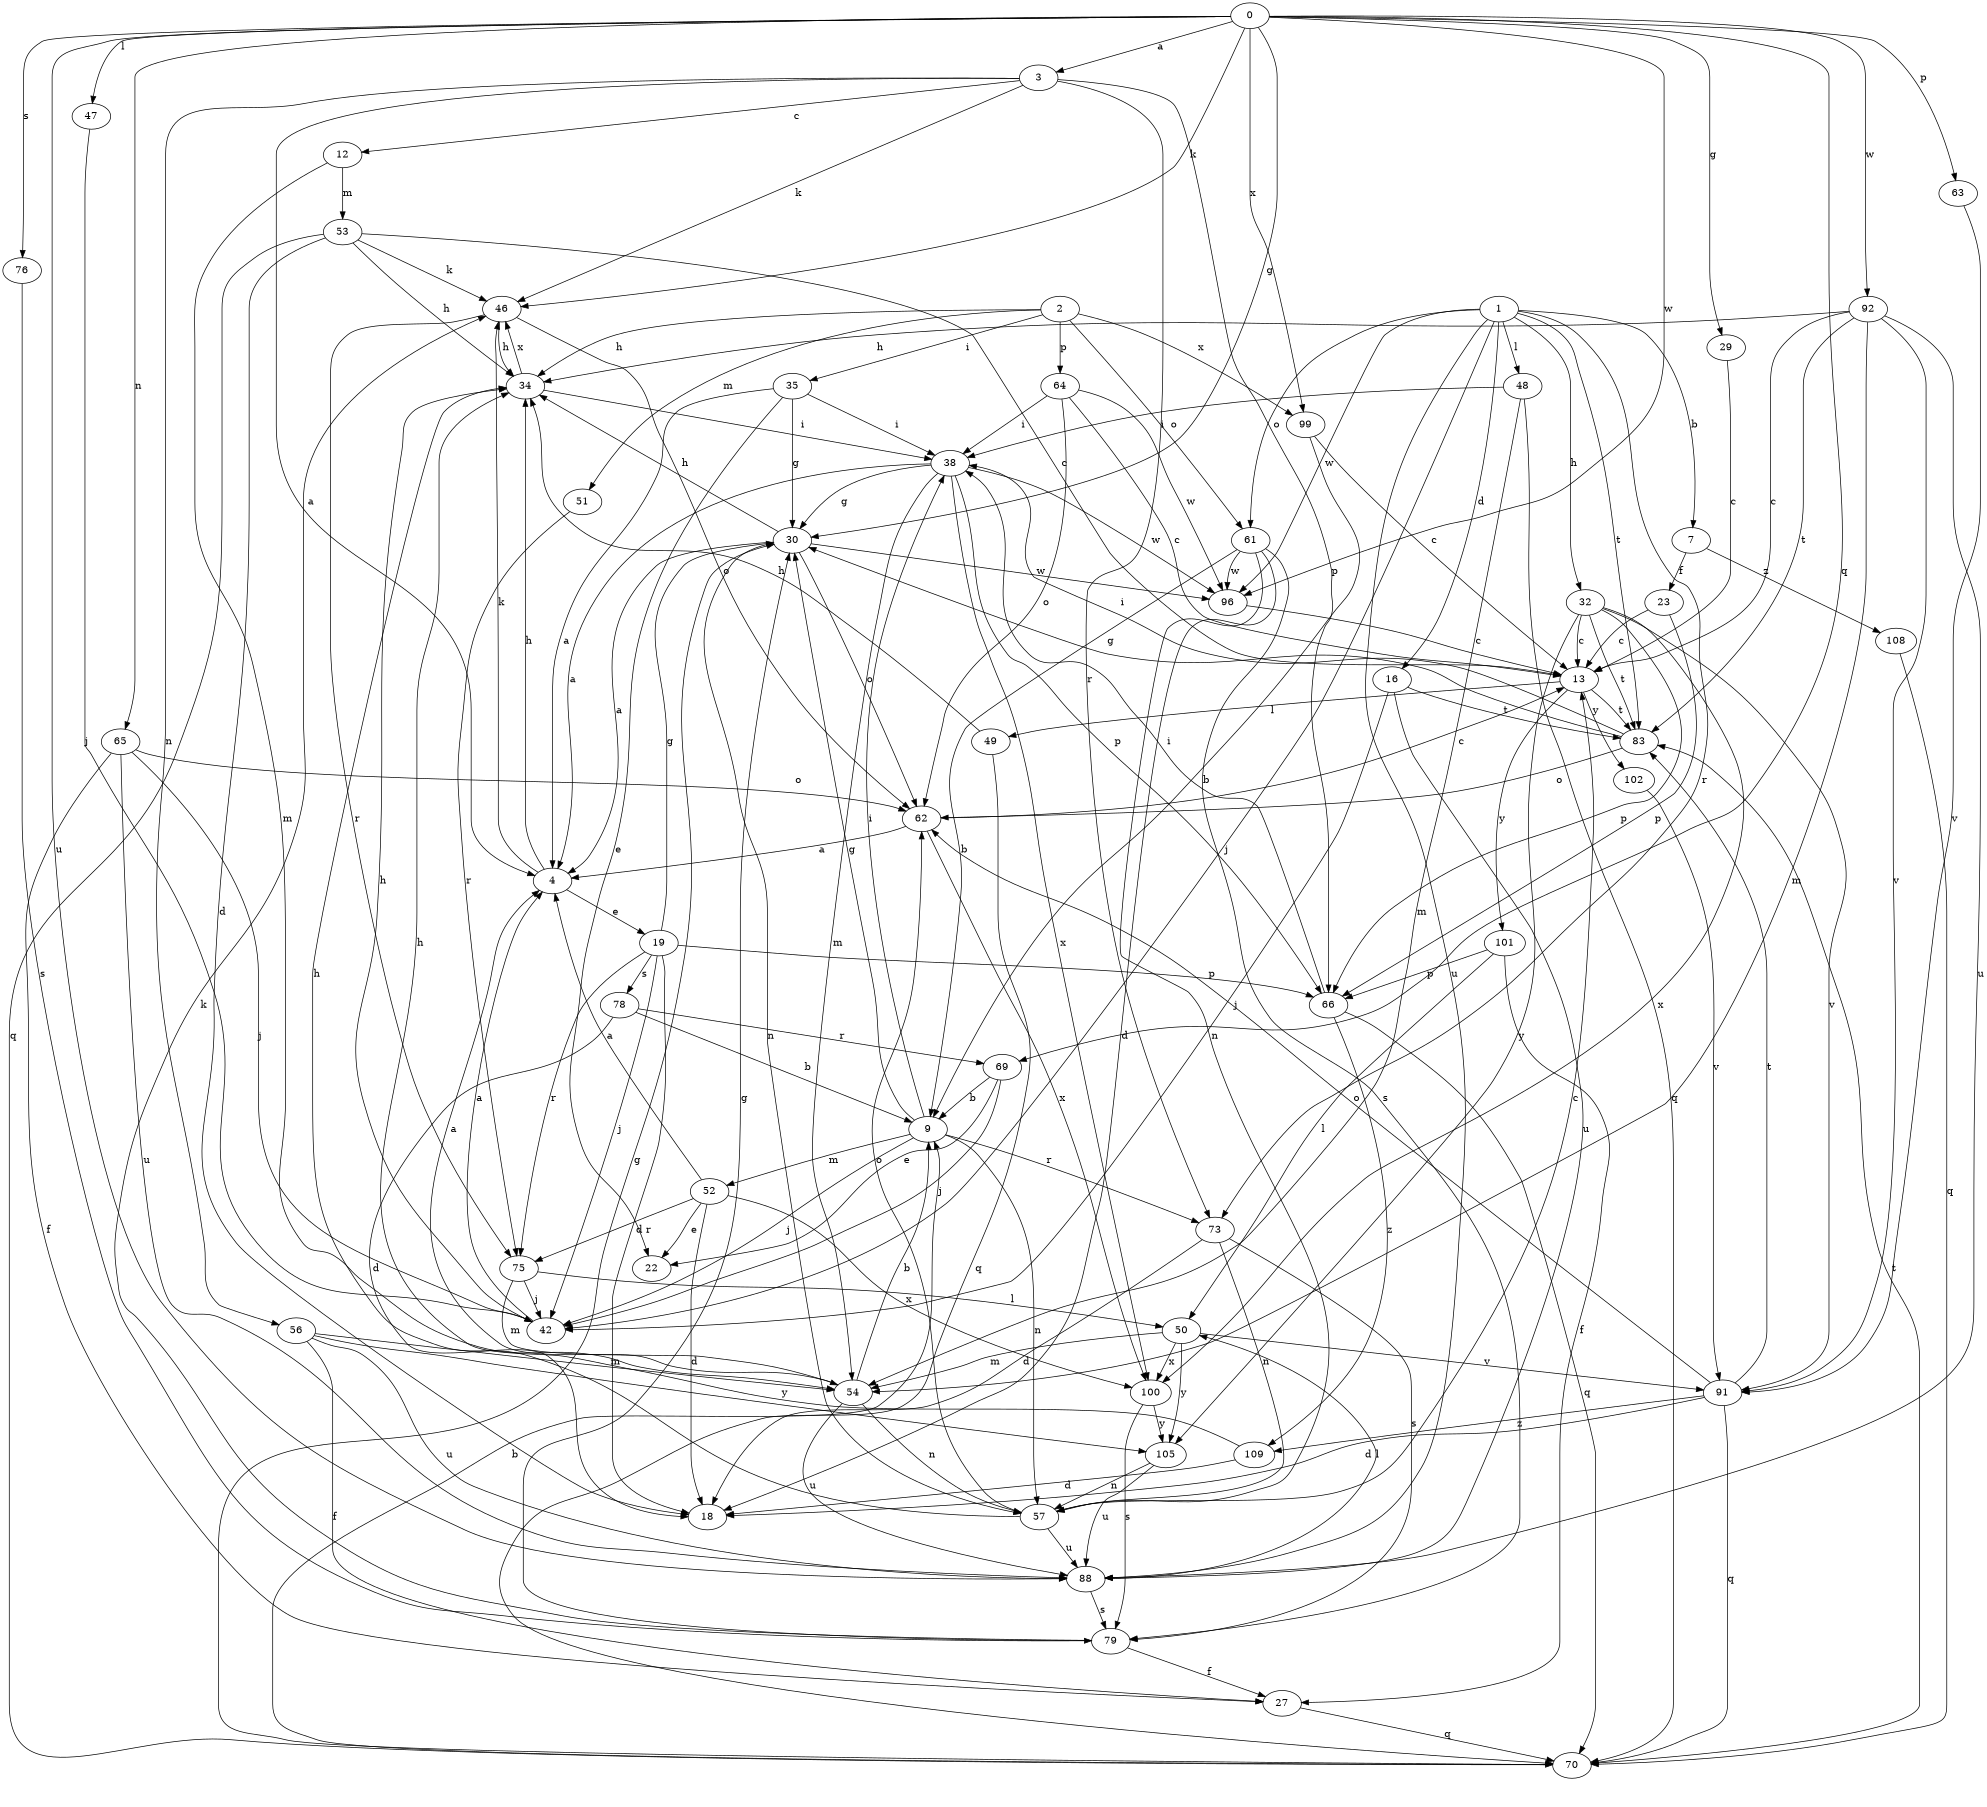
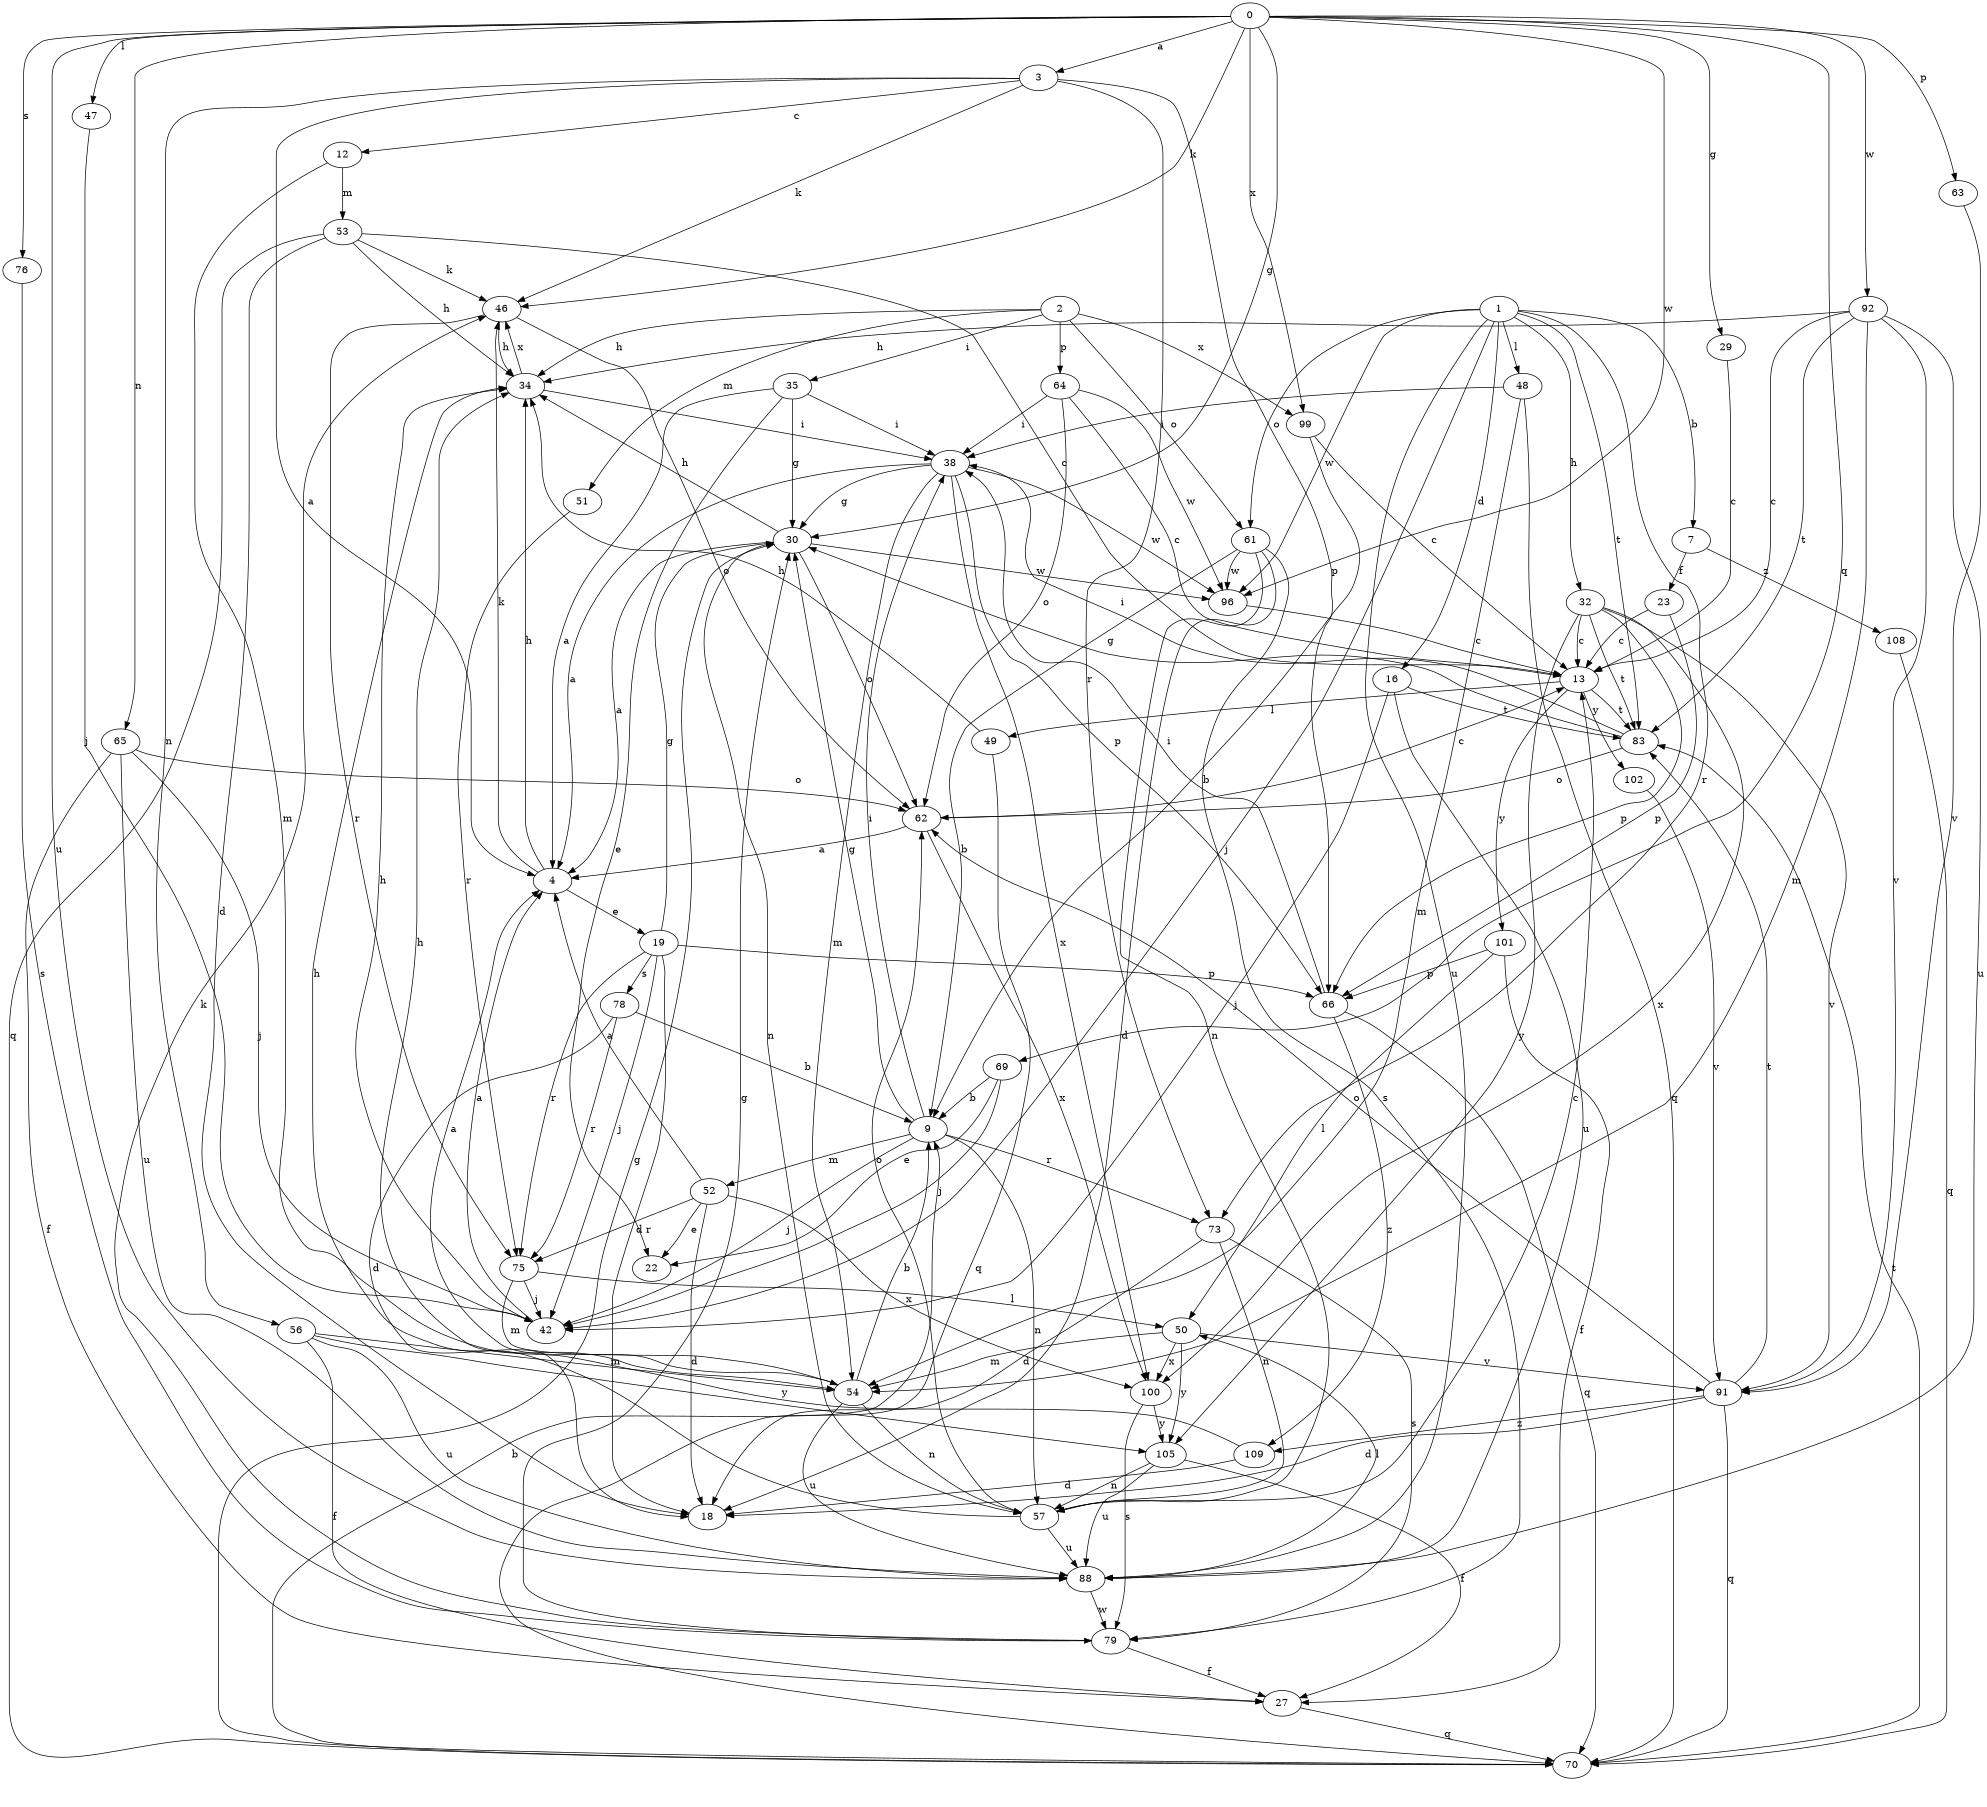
  strict digraph {
    0
    3
    29
    30
    46
    47
    n7 [label=65]
    63
    69
    76
    88
    92
    96
    99
    73
    4
    12
    56
    66
    13
    34
    57
    62
    75
    42
    27
    91
    9
    22
    79
    50
    83
    54
    1
    7
    16
    32
    48
    61
    23
    108
    100
    105
    38
    70
    18
    2
    35
    51
    64
    19
    53
    109
    78
    52
    49
    101
    102
    0 -> 3 [label=a]
    0 -> 29 [label=g]
    0 -> 30 [label=g]
    0 -> 46 [label=k]
    0 -> 47 [label=l]
    0 -> n7 [label=n]
    0 -> 63 [label=p]
    0 -> 69 [label=q]
    0 -> 76 [label=s]
    0 -> 88 [label=u]
    0 -> 92 [label=w]
    0 -> 96 [label=w]
    0 -> 99 [label=x]
    3 -> 46 [label=k]
    3 -> 73 [label=r]
    3 -> 4 [label=a]
    3 -> 12 [label=c]
    3 -> 56 [label=n]
    3 -> 66 [label=p]
    29 -> 13 [label=c]
    30 -> 96 [label=w]
    30 -> 4 [label=a]
    30 -> 34 [label=h]
    30 -> 57 [label=n]
    30 -> 62 [label=o]
    46 -> 34 [label=h]
    46 -> 62 [label=o]
    46 -> 75 [label=r]
    47 -> 42 [label=j]
    n7 -> 88 [label=u]
    n7 -> 62 [label=o]
    n7 -> 42 [label=j]
    n7 -> 27 [label=f]
    63 -> 91 [label=v]
    69 -> 42 [label=j]
    69 -> 9 [label=b]
    69 -> 22 [label=e]
    76 -> 79 [label=s]
-   88 -> 79 [label=s]
+   88 -> 79 [label=w]
    88 -> 50 [label=l]
    92 -> 88 [label=u]
    92 -> 13 [label=c]
    92 -> 34 [label=h]
    92 -> 91 [label=v]
    92 -> 83 [label=t]
    92 -> 54 [label=m]
    96 -> 13 [label=c]
    99 -> 13 [label=c]
    99 -> 9 [label=b]
    73 -> 57 [label=n]
    73 -> 79 [label=s]
    73 -> 18 [label=d]
    4 -> 46 [label=k]
    4 -> 34 [label=h]
    4 -> 19 [label=e]
    12 -> 54 [label=m]
    12 -> 53 [label=m]
    56 -> 88 [label=u]
    56 -> 27 [label=f]
    56 -> 54 [label=m]
    56 -> 105 [label=y]
    66 -> 38 [label=i]
    66 -> 70 [label=q]
    66 -> 109 [label=z]
    13 -> 83 [label=t]
    13 -> 49 [label=l]
    13 -> 101 [label=y]
    13 -> 102 [label=y]
    34 -> 46 [label=x]
    34 -> 38 [label=i]
    57 -> 88 [label=u]
    57 -> 13 [label=c]
    57 -> 34 [label=h]
    57 -> 62 [label=o]
    62 -> 4 [label=a]
    62 -> 13 [label=c]
    62 -> 100 [label=x]
    75 -> 42 [label=j]
    75 -> 50 [label=l]
    75 -> 54 [label=m]
    42 -> 4 [label=a]
    42 -> 34 [label=h]
    27 -> 70 [label=q]
    91 -> 62 [label=o]
    91 -> 83 [label=t]
    91 -> 70 [label=q]
    91 -> 18 [label=d]
    91 -> 109 [label=z]
    9 -> 30 [label=g]
    9 -> 73 [label=r]
    9 -> 57 [label=n]
    9 -> 42 [label=j]
    9 -> 38 [label=i]
    9 -> 52 [label=m]
    79 -> 30 [label=g]
    79 -> 46 [label=k]
    79 -> 27 [label=f]
    50 -> 91 [label=v]
    50 -> 54 [label=m]
    50 -> 100 [label=x]
    50 -> 105 [label=y]
    83 -> 30 [label=g]
    83 -> 62 [label=o]
    83 -> 38 [label=i]
    54 -> 88 [label=u]
    54 -> 4 [label=a]
    54 -> 57 [label=n]
    54 -> 9 [label=b]
    1 -> 88 [label=u]
    1 -> 96 [label=w]
    1 -> 73 [label=r]
    1 -> 42 [label=j]
    1 -> 83 [label=t]
    1 -> 7 [label=b]
    1 -> 16 [label=d]
    1 -> 32 [label=h]
    1 -> 48 [label=l]
    1 -> 61 [label=o]
    7 -> 23 [label=f]
    7 -> 108 [label=z]
    16 -> 88 [label=u]
    16 -> 42 [label=j]
    16 -> 83 [label=t]
    32 -> 66 [label=p]
    32 -> 13 [label=c]
    32 -> 91 [label=v]
    32 -> 83 [label=t]
    32 -> 100 [label=x]
    32 -> 105 [label=y]
    48 -> 54 [label=m]
    48 -> 38 [label=i]
    48 -> 70 [label=q]
    61 -> 96 [label=w]
    61 -> 57 [label=n]
    61 -> 9 [label=b]
    61 -> 79 [label=s]
    61 -> 18 [label=d]
    23 -> 66 [label=p]
    23 -> 13 [label=c]
    108 -> 70 [label=q]
    100 -> 79 [label=s]
    100 -> 105 [label=y]
    105 -> 88 [label=u]
    105 -> 57 [label=n]
+   105 -> 27 [label=f]
    38 -> 30 [label=g]
    38 -> 96 [label=w]
    38 -> 4 [label=a]
    38 -> 66 [label=p]
    38 -> 54 [label=m]
    38 -> 100 [label=x]
    70 -> 30 [label=g]
    70 -> 9 [label=b]
    70 -> 83 [label=t]
    2 -> 99 [label=x]
    2 -> 34 [label=h]
    2 -> 61 [label=o]
    2 -> 35 [label=i]
    2 -> 51 [label=m]
    2 -> 64 [label=p]
    35 -> 30 [label=g]
    35 -> 4 [label=a]
    35 -> 22 [label=e]
    35 -> 38 [label=i]
    51 -> 75 [label=r]
    64 -> 96 [label=w]
    64 -> 13 [label=c]
    64 -> 62 [label=o]
    64 -> 38 [label=i]
    19 -> 30 [label=g]
    19 -> 66 [label=p]
    19 -> 75 [label=r]
    19 -> 42 [label=j]
    19 -> 18 [label=d]
    19 -> 78 [label=s]
    53 -> 46 [label=k]
    53 -> 13 [label=c]
    53 -> 34 [label=h]
    53 -> 70 [label=q]
    53 -> 18 [label=d]
    109 -> 34 [label=h]
    109 -> 18 [label=d]
-   78 -> 69 [label=r]
+   78 -> 75 [label=r]
    78 -> 9 [label=b]
    78 -> 18 [label=d]
    52 -> 4 [label=a]
    52 -> 75 [label=r]
    52 -> 22 [label=e]
    52 -> 100 [label=x]
    52 -> 18 [label=d]
    49 -> 34 [label=h]
    49 -> 70 [label=q]
    101 -> 66 [label=p]
    101 -> 27 [label=f]
    101 -> 50 [label=l]
    102 -> 91 [label=v]
  }
